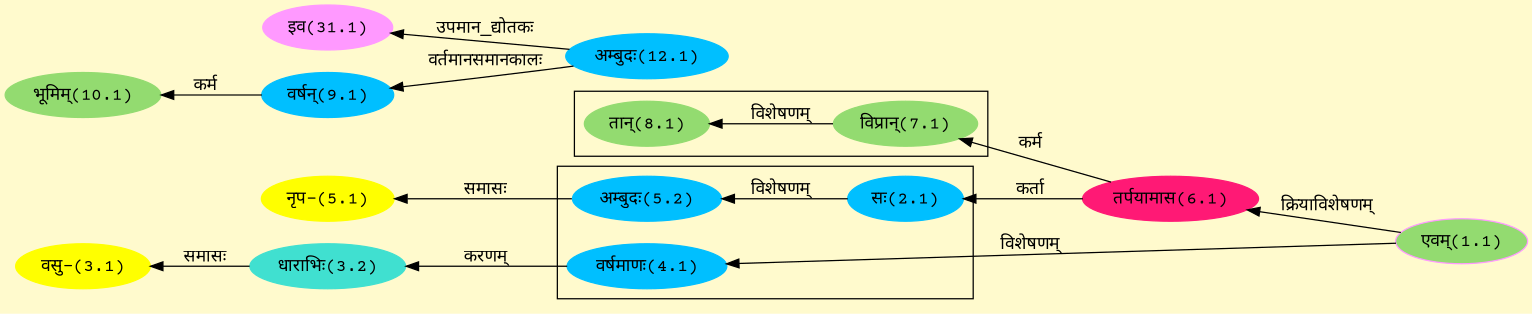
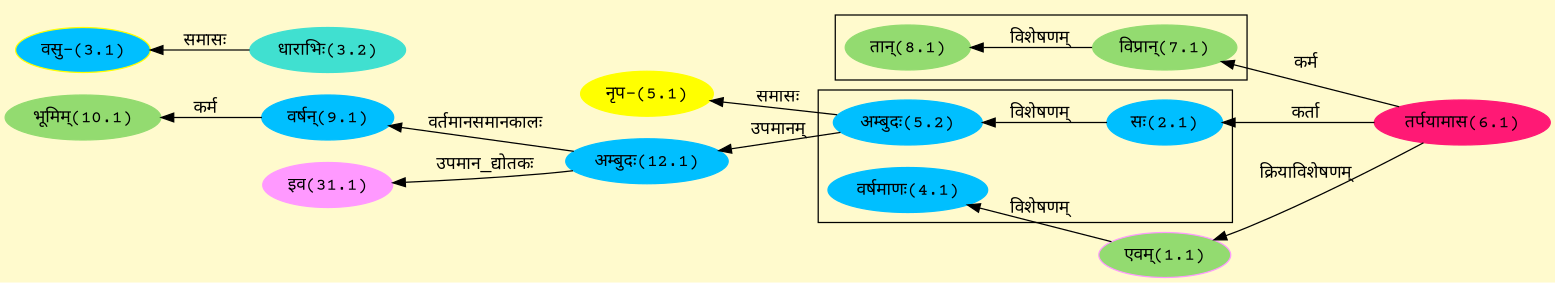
  digraph {
    bgcolor=lemonchiffon1
    compound=true
    fontname="Courier Prime"
    rankdir=LR
    node [color="#00BFFF" fontname="Courier Prime" style=filled]
    edge [dir=back fontname="Courier Prime"]
    n1 [label="वर्षमाणः(4.1)"]
    n2 [label="सः(2.1)"]
    n3 [label="अम्बुदः(5.2)"]
    n4 [color="#93DB70" label="तान्(8.1)"]
    n5 [color="#93DB70" label="विप्रान्(7.1)"]
    n6 [color="#FF99FF" fillcolor="#93DB70" label="एवम्(1.1)"]
    n7 [color="#FF1975" label="तर्पयामास(6.1)"]
-   n8 [color="#FFFF00" label="वसु-(3.1)"]
+   n8 [color="#FFFF00" label="वसु-(3.1)" fillcolor="#00BFFF"]
    n9 [color="#40E0D0" label="धाराभिः(3.2)"]
    n10 [color="#FFFF00" label="नृप-(5.1)"]
    n11 [label="वर्षन्(9.1)"]
    n12 [label="अम्बुदः(12.1)"]
    n13 [color="#93DB70" label="भूमिम्(10.1)"]
    n14 [color="#FF99FF" label="इव(31.1)"]
    subgraph cluster_1 {
      n1
      n2
      n3
    }
    subgraph cluster_2 {
      n4
      n5
    }
    n1 -> n6 [label="विशेषणम्"]
    n2 -> n7 [label="कर्ता"]
    n3 -> n2 [label="विशेषणम्"]
    n4 -> n5 [label="विशेषणम्"]
    n5 -> n7 [label="कर्म"]
-   n7 -> n6 [label="क्रियाविशेषणम्"]
+   n6 -> n7 [label="क्रियाविशेषणम्"]
    n8 -> n9 [label="समासः"]
-   n9 -> n1 [label="करणम्"]
    n10 -> n3 [label="समासः"]
    n11 -> n12 [label="वर्तमानसमानकालः"]
+   n12 -> n3 [label="उपमानम्"]
    n13 -> n11 [label="कर्म"]
    n14 -> n12 [label="उपमान_द्योतकः"]
  }
